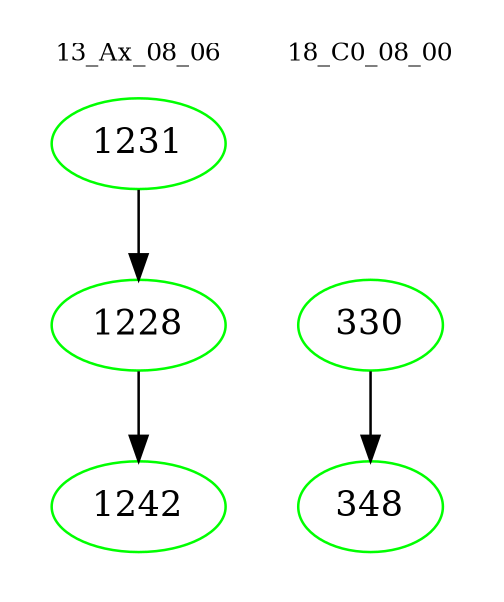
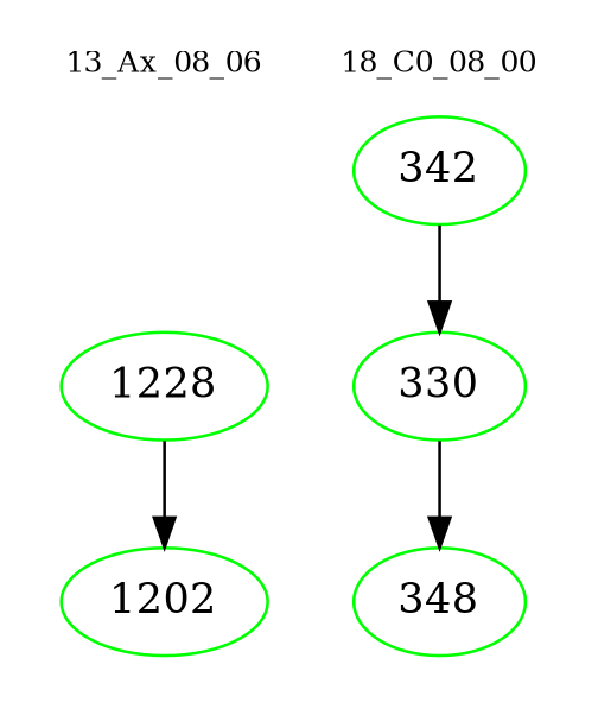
  digraph {
    node [color=green]
    edge [color=black]
-   n1 [label=1231]
    n2 [label=1228]
-   n3 [label=1242]
+   n3 [label=1202]
+   n4 [label=342]
    n5 [label=330]
    n6 [label=348]
    subgraph cluster_1 {
      color=white
      fontsize=10
      label="13_Ax_08_06"
-     n1
      n2
      n3
    }
    subgraph cluster_2 {
      color=white
      fontsize=10
      label="18_C0_08_00"
+     n4
      n5
      n6
    }
-   n1 -> n2
    n2 -> n3
+   n4 -> n5
    n5 -> n6
  }
